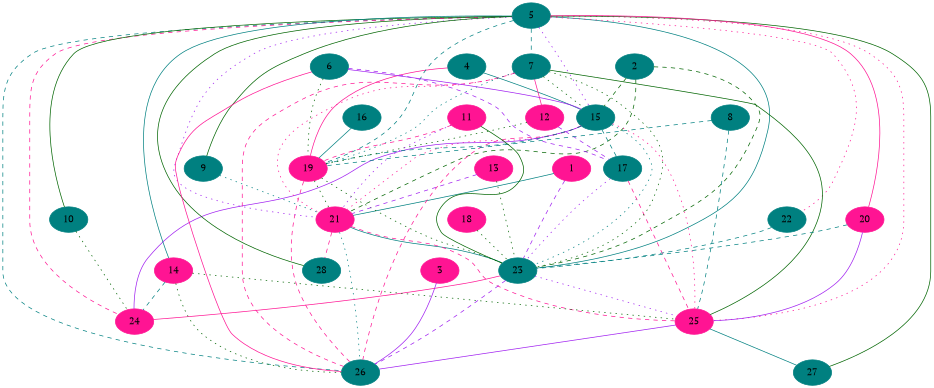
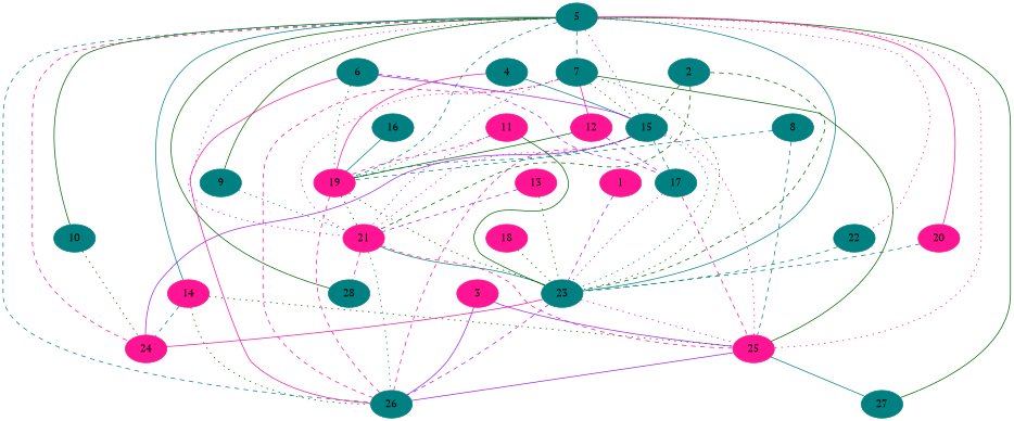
  graph {
    fontname="PT Serif"
    node [color=teal fontname="PT Serif" style=filled]
    edge [color=teal fontname="PT Serif" style=dashed weight=1.0]
    1 [color=deeppink]
    21 [color=deeppink]
    23
    25 [color=deeppink]
    26
    28
    24 [color=deeppink]
    2
    15
    19 [color=deeppink]
    17
    3 [color=deeppink]
    27
    4
    5
    7
    9
    10
    14 [color=deeppink]
    20 [color=deeppink]
    22
    12 [color=deeppink]
    6
    8
    11 [color=deeppink]
    13 [color=deeppink]
    16
    18 [color=deeppink]
-   1 -- 21 [style=solid]
    1 -- 23 [color=purple]
    21 -- 23 [style=solid weight=2.0]
    21 -- 25 [color=deeppink weight=2.0]
    21 -- 26 [style=dotted weight=2.0]
    21 -- 28 [color=deeppink]
    23 -- 25 [color=purple style=dotted weight=2.0]
    23 -- 26 [color=purple weight=2.0]
    23 -- 24 [color=deeppink style=solid]
    25 -- 26 [color=purple style=solid weight=2.0]
    25 -- 27 [style=solid]
    2 -- 21 [color=darkgreen]
    2 -- 23 [color=darkgreen]
    2 -- 15 [color=darkgreen]
    15 -- 21 [color=deeppink style=dotted weight=2.0]
    15 -- 23 [style=dotted]
    15 -- 25 [color=deeppink style=dotted weight=4.0]
    15 -- 26 [color=deeppink]
    15 -- 24 [color=purple style=solid]
    15 -- 19
    15 -- 17
    19 -- 21 [color=darkgreen style=dotted]
    19 -- 23 [color=darkgreen style=dotted weight=4.0]
    19 -- 26 [color=deeppink]
    17 -- 23 [color=purple style=dotted]
    17 -- 25 [color=deeppink]
-   20 -- 25 [color=purple style=solid]
+   3 -- 25 [color=purple style=solid]
    3 -- 26 [color=purple style=solid]
    4 -- 15 [style=solid]
    4 -- 19 [color=deeppink style=solid]
    5 -- 21 [color=purple style=dotted weight=2.0]
    5 -- 23 [style=solid weight=2.0]
    5 -- 25 [color=deeppink style=dotted weight=4.0]
    5 -- 26 [weight=2.0]
    5 -- 28 [color=darkgreen style=solid]
    5 -- 24 [color=deeppink]
    5 -- 15 [color=purple style=dotted weight=2.0]
    5 -- 19 [weight=2.0]
    5 -- 27 [color=darkgreen style=solid]
    5 -- 7 [weight=2.0]
    5 -- 9 [color=darkgreen style=solid]
    5 -- 10 [color=darkgreen style=solid]
    5 -- 14 [style=solid]
    5 -- 20 [color=deeppink style=solid]
    5 -- 22 [color=deeppink style=dotted]
    7 -- 21 [color=deeppink style=dotted weight=3.0]
    7 -- 23 [color=darkgreen style=dotted]
    7 -- 25 [color=darkgreen style=solid weight=2.0]
    7 -- 26 [color=deeppink]
    7 -- 15 [color=darkgreen style=dotted]
    7 -- 19 [style=dotted]
    7 -- 12 [color=deeppink style=solid]
    9 -- 21 [style=dotted]
    10 -- 24 [color=darkgreen style=dotted]
    14 -- 25 [color=darkgreen style=dotted weight=2.0]
    14 -- 26 [color=darkgreen style=dotted]
    14 -- 24
    20 -- 23
    22 -- 23
-   12 -- 19 [color=darkgreen style=dotted]
+   12 -- 19 [color=darkgreen style=solid]
    12 -- 17 [color=purple]
    6 -- 26 [color=deeppink style=solid]
    6 -- 15 [color=purple style=solid]
    6 -- 19 [color=darkgreen style=dotted]
    6 -- 17 [color=purple]
    8 -- 25
    8 -- 19 [weight=2.0]
    11 -- 21 [color=purple style=dotted]
    11 -- 23 [color=darkgreen style=solid]
    11 -- 19 [color=deeppink]
    13 -- 21 [color=purple]
    13 -- 23 [color=darkgreen style=dotted]
    16 -- 19 [style=solid]
    18 -- 23 [color=darkgreen style=dotted]
  }
